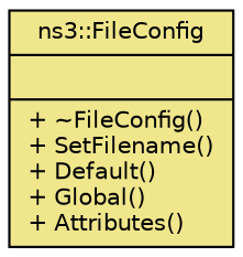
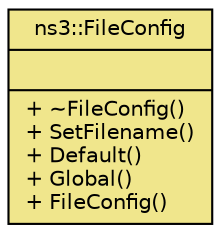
  digraph {
-   n1 [color=black fillcolor=khaki fontcolor=black fontname=Helvetica fontsize=10 height=0.2 label="{ns3::FileConfig\n||+ ~FileConfig()\l+ SetFilename()\l+ Default()\l+ Global()\l+ Attributes()\l}" shape=record style=filled width=0.4]
+   n1 [color=black fillcolor=khaki fontcolor=black fontname=Helvetica fontsize=10 height=0.2 label="{ns3::FileConfig\n||+ ~FileConfig()\l+ SetFilename()\l+ Default()\l+ Global()\l+ FileConfig()\l}" shape=record style=filled width=0.4]
  }
